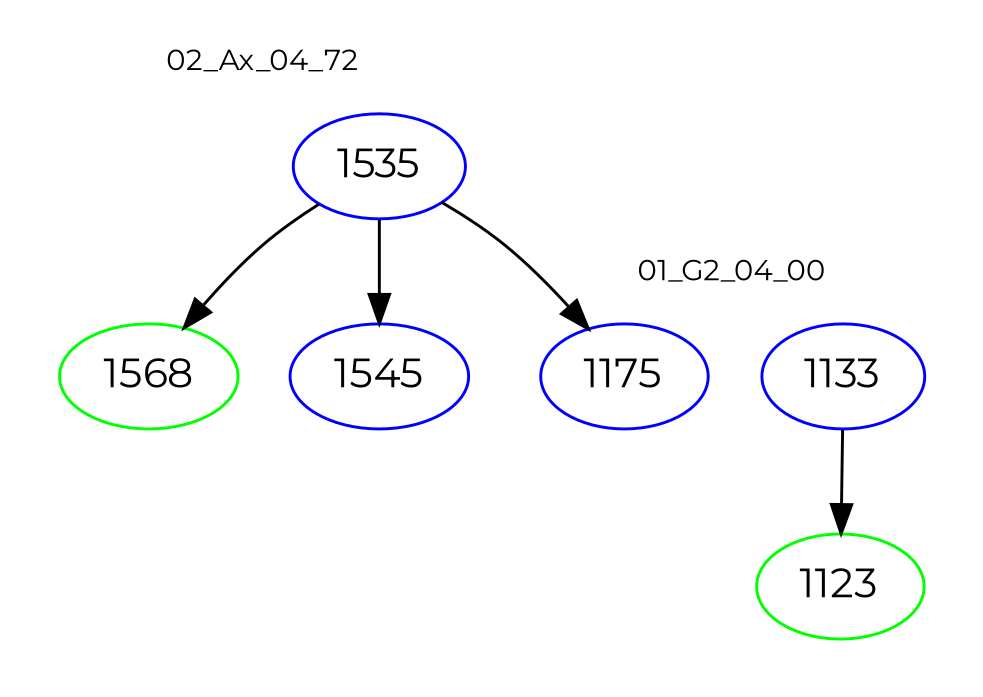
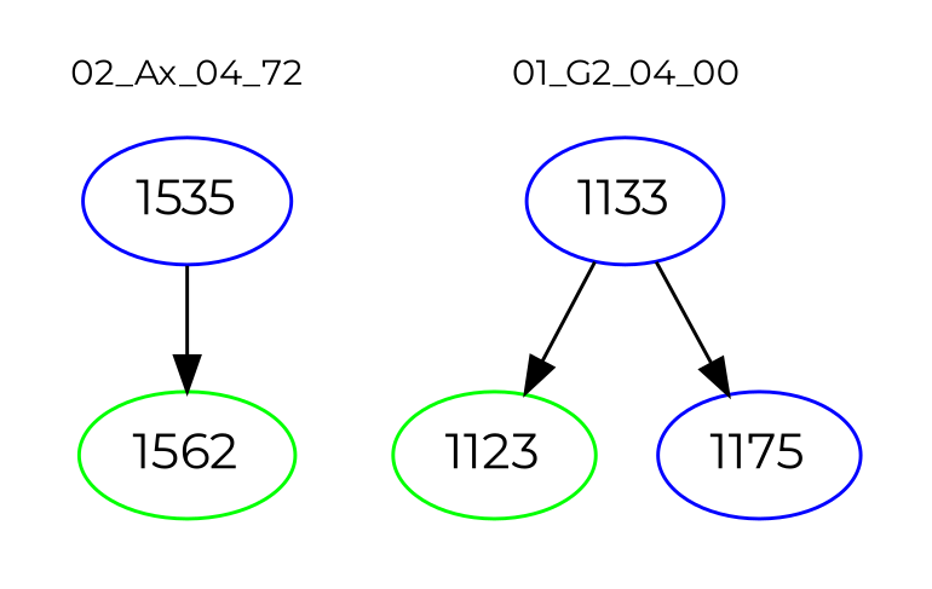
  digraph {
    fontname=Montserrat
    node [color=blue fontname=Montserrat]
    edge [color=black fontname=Montserrat]
    n1 [label=1535]
-   n2 [color=green label=1568]
-   n3 [label=1545]
+   n2 [color=green label=1562]
    n4 [label=1133]
    n5 [color=green label=1123]
    n6 [label=1175]
    subgraph cluster_1 {
      color=white
      fontsize=10
      label="02_Ax_04_72"
      n1
      n2
-     n3
    }
    subgraph cluster_2 {
      color=white
      fontsize=10
      label="01_G2_04_00"
      n4
      n5
      n6
    }
    n1 -> n2
-   n1 -> n3
    n4 -> n5
-   n1 -> n6
+   n4 -> n6
  }
